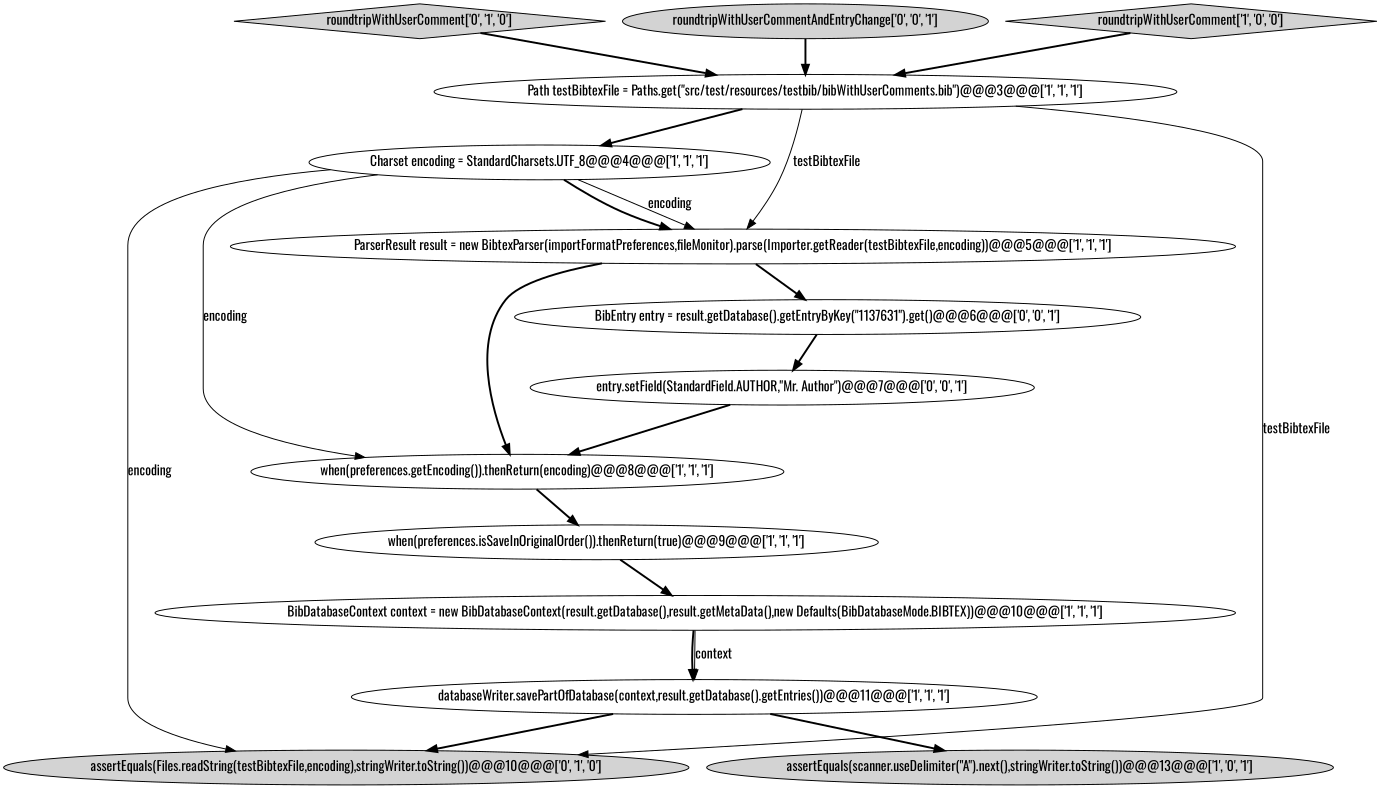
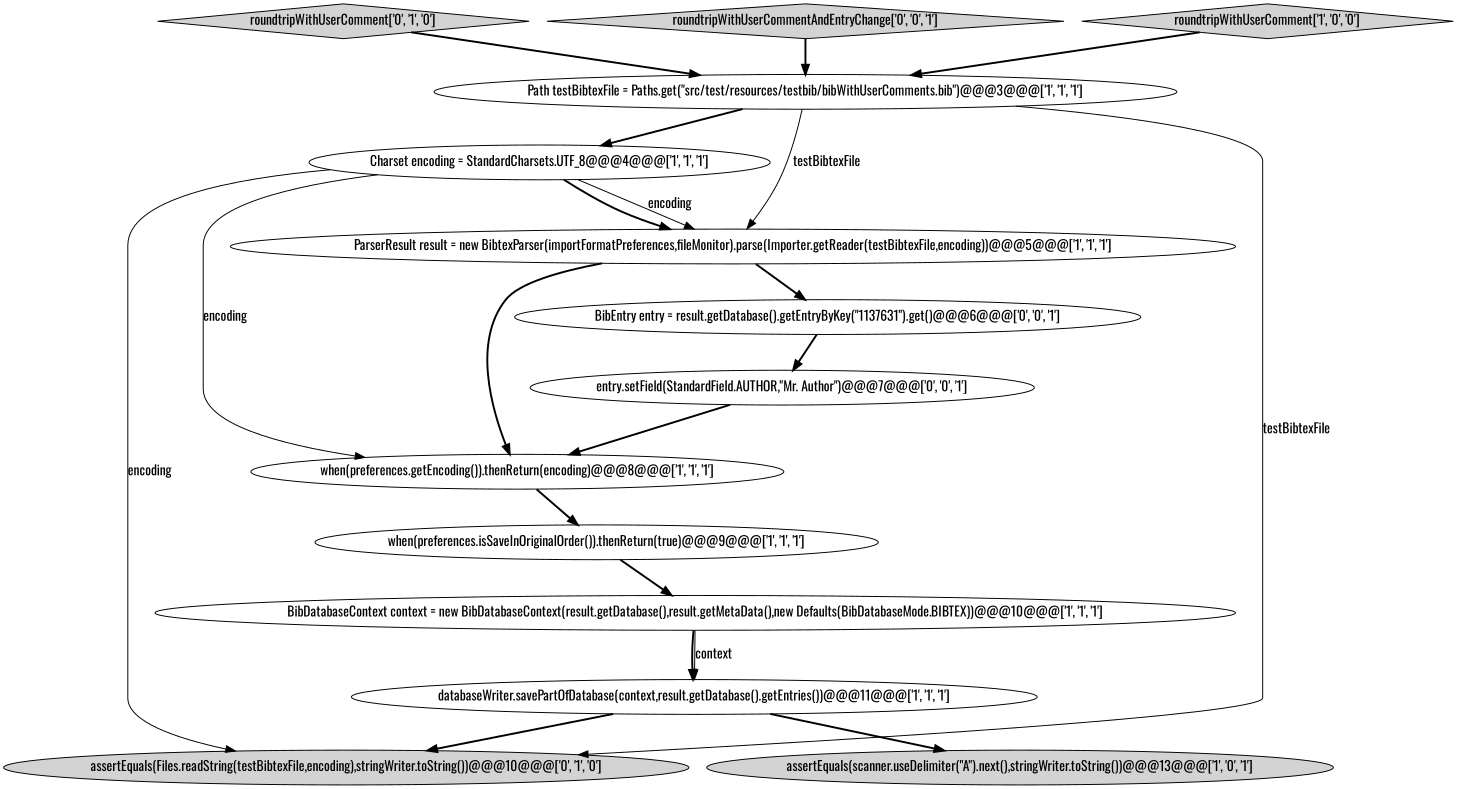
  digraph {
    fontname=Oswald
    node [fillcolor=white shape=ellipse style=filled fontname=Oswald]
    edge [style=bold fontname=Oswald]
    n1 [fillcolor=lightgray label="roundtripWithUserComment['0', '1', '0']" shape=diamond]
    n2 [label="Path testBibtexFile = Paths.get(\"src/test/resources/testbib/bibWithUserComments.bib\")@@@3@@@['1', '1', '1']"]
-   n3 [fillcolor=lightgray label="roundtripWithUserCommentAndEntryChange['0', '0', '1']"]
+   n3 [fillcolor=lightgray label="roundtripWithUserCommentAndEntryChange['0', '0', '1']" shape=diamond]
    n4 [label="BibEntry entry = result.getDatabase().getEntryByKey(\"1137631\").get()@@@6@@@['0', '0', '1']"]
    n5 [label="entry.setField(StandardField.AUTHOR,\"Mr. Author\")@@@7@@@['0', '0', '1']"]
    n6 [label="databaseWriter.savePartOfDatabase(context,result.getDatabase().getEntries())@@@11@@@['1', '1', '1']"]
    n7 [fillcolor=lightgray label="assertEquals(Files.readString(testBibtexFile,encoding),stringWriter.toString())@@@10@@@['0', '1', '0']"]
    n8 [fillcolor=lightgray label="assertEquals(scanner.useDelimiter(\"\A\").next(),stringWriter.toString())@@@13@@@['1', '0', '1']"]
    n9 [label="ParserResult result = new BibtexParser(importFormatPreferences,fileMonitor).parse(Importer.getReader(testBibtexFile,encoding))@@@5@@@['1', '1', '1']"]
    n10 [label="when(preferences.getEncoding()).thenReturn(encoding)@@@8@@@['1', '1', '1']"]
    n11 [label="when(preferences.isSaveInOriginalOrder()).thenReturn(true)@@@9@@@['1', '1', '1']"]
    n12 [fillcolor=lightgray label="roundtripWithUserComment['1', '0', '0']" shape=diamond]
    n13 [label="Charset encoding = StandardCharsets.UTF_8@@@4@@@['1', '1', '1']"]
    n14 [label="BibDatabaseContext context = new BibDatabaseContext(result.getDatabase(),result.getMetaData(),new Defaults(BibDatabaseMode.BIBTEX))@@@10@@@['1', '1', '1']"]
    n1 -> n2
    n2 -> n7 [label=testBibtexFile style=solid]
    n2 -> n9 [label=testBibtexFile style=solid]
    n2 -> n13
    n3 -> n2
    n4 -> n5
    n5 -> n10
    n6 -> n7
    n6 -> n8
    n9 -> n4
    n9 -> n10
    n10 -> n11
    n11 -> n14
    n12 -> n2
    n13 -> n7 [label=encoding style=solid]
    n13 -> n9 [label=encoding style=solid]
    n13 -> n9
    n13 -> n10 [label=encoding style=solid]
    n14 -> n6 [label=context style=solid]
    n14 -> n6
  }
